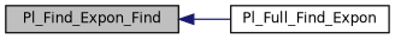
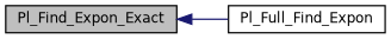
  digraph {
    rankdir=LR
    node [color=black fontname=Helvetica fontsize=10 shape=box style=filled]
-   n1 [fillcolor=grey75 fontcolor=black height=0.2 label=Pl_Find_Expon_Find width=0.4]
+   n1 [fillcolor=grey75 fontcolor=black height=0.2 label=Pl_Find_Expon_Exact width=0.4]
    n2 [fillcolor=white height=0.2 label=Pl_Full_Find_Expon width=0.4]
    n1 -> n2 [color=midnightblue dir=back fontname=Helvetica fontsize=10 labelfontname=Helvetica labelfontsize=10 style=solid]
  }
